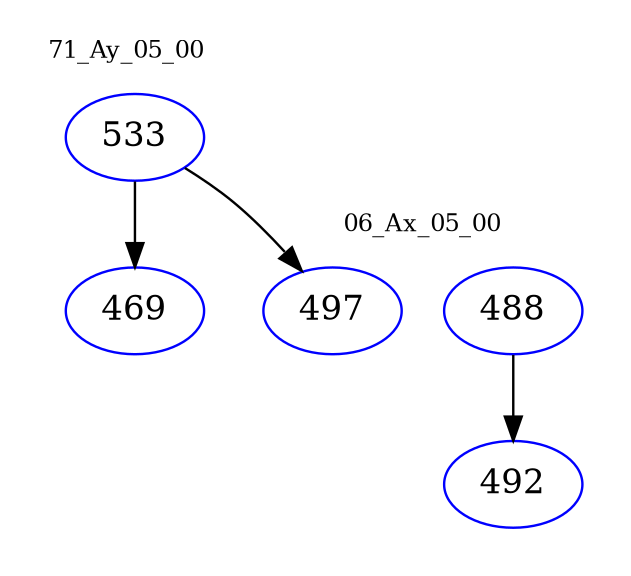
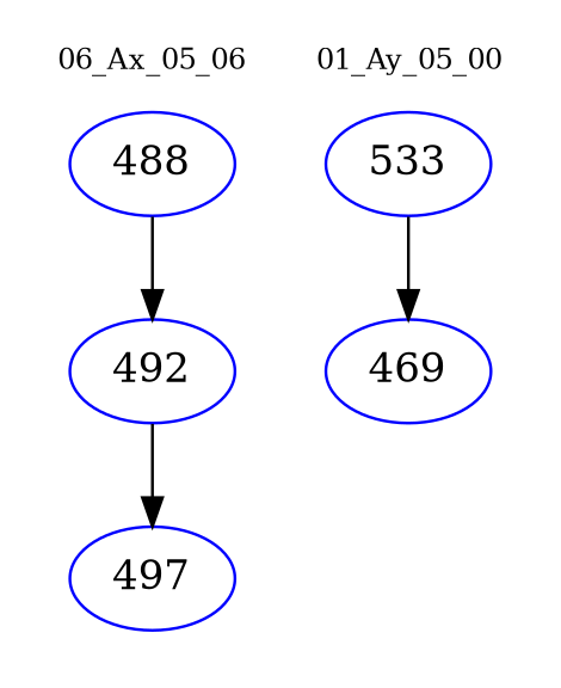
  digraph {
    node [color=blue]
    edge [color=black]
    n1 [label=488]
    n2 [label=492]
    n3 [label=497]
    n4 [label=533]
    n5 [label=469]
    subgraph cluster_1 {
      color=white
      fontsize=10
-     label="06_Ax_05_00"
+     label="06_Ax_05_06"
      n1
      n2
      n3
    }
    subgraph cluster_2 {
      color=white
      fontsize=10
-     label="71_Ay_05_00"
+     label="01_Ay_05_00"
      n4
      n5
    }
    n1 -> n2
-   n4 -> n3
+   n2 -> n3
    n4 -> n5
  }
